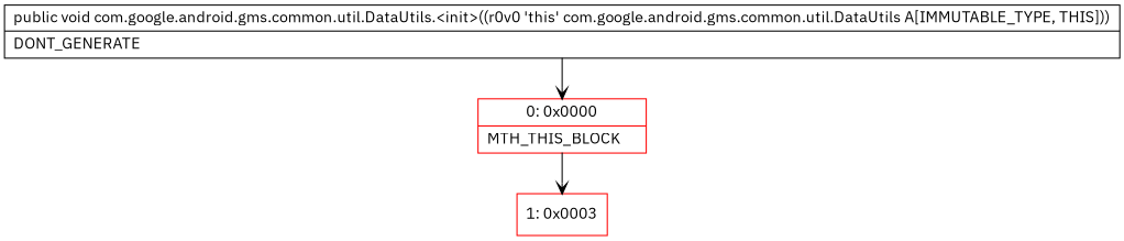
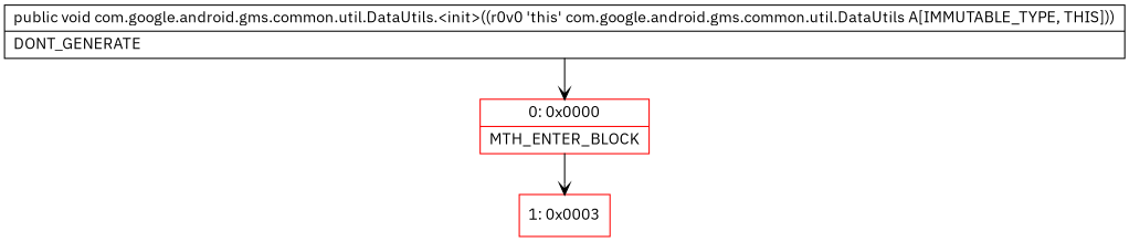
  digraph {
    fontname="IBM Plex Sans"
    node [color=red shape=record fontname="IBM Plex Sans"]
    edge [style=solid arrowhead=vee fontname="IBM Plex Sans"]
-   n1 [label="{0\:\ 0x0000|MTH_THIS_BLOCK\l}"]
+   n1 [label="{0\:\ 0x0000|MTH_ENTER_BLOCK\l}"]
    n2 [label="{1\:\ 0x0003}"]
    n3 [label="{public void com.google.android.gms.common.util.DataUtils.\<init\>((r0v0 'this' com.google.android.gms.common.util.DataUtils A[IMMUTABLE_TYPE, THIS]))  | DONT_GENERATE\l}" color=""]
    subgraph cluster_1 {
      label="R(0)"
    }
    n1 -> n2
    n3 -> n1
  }
